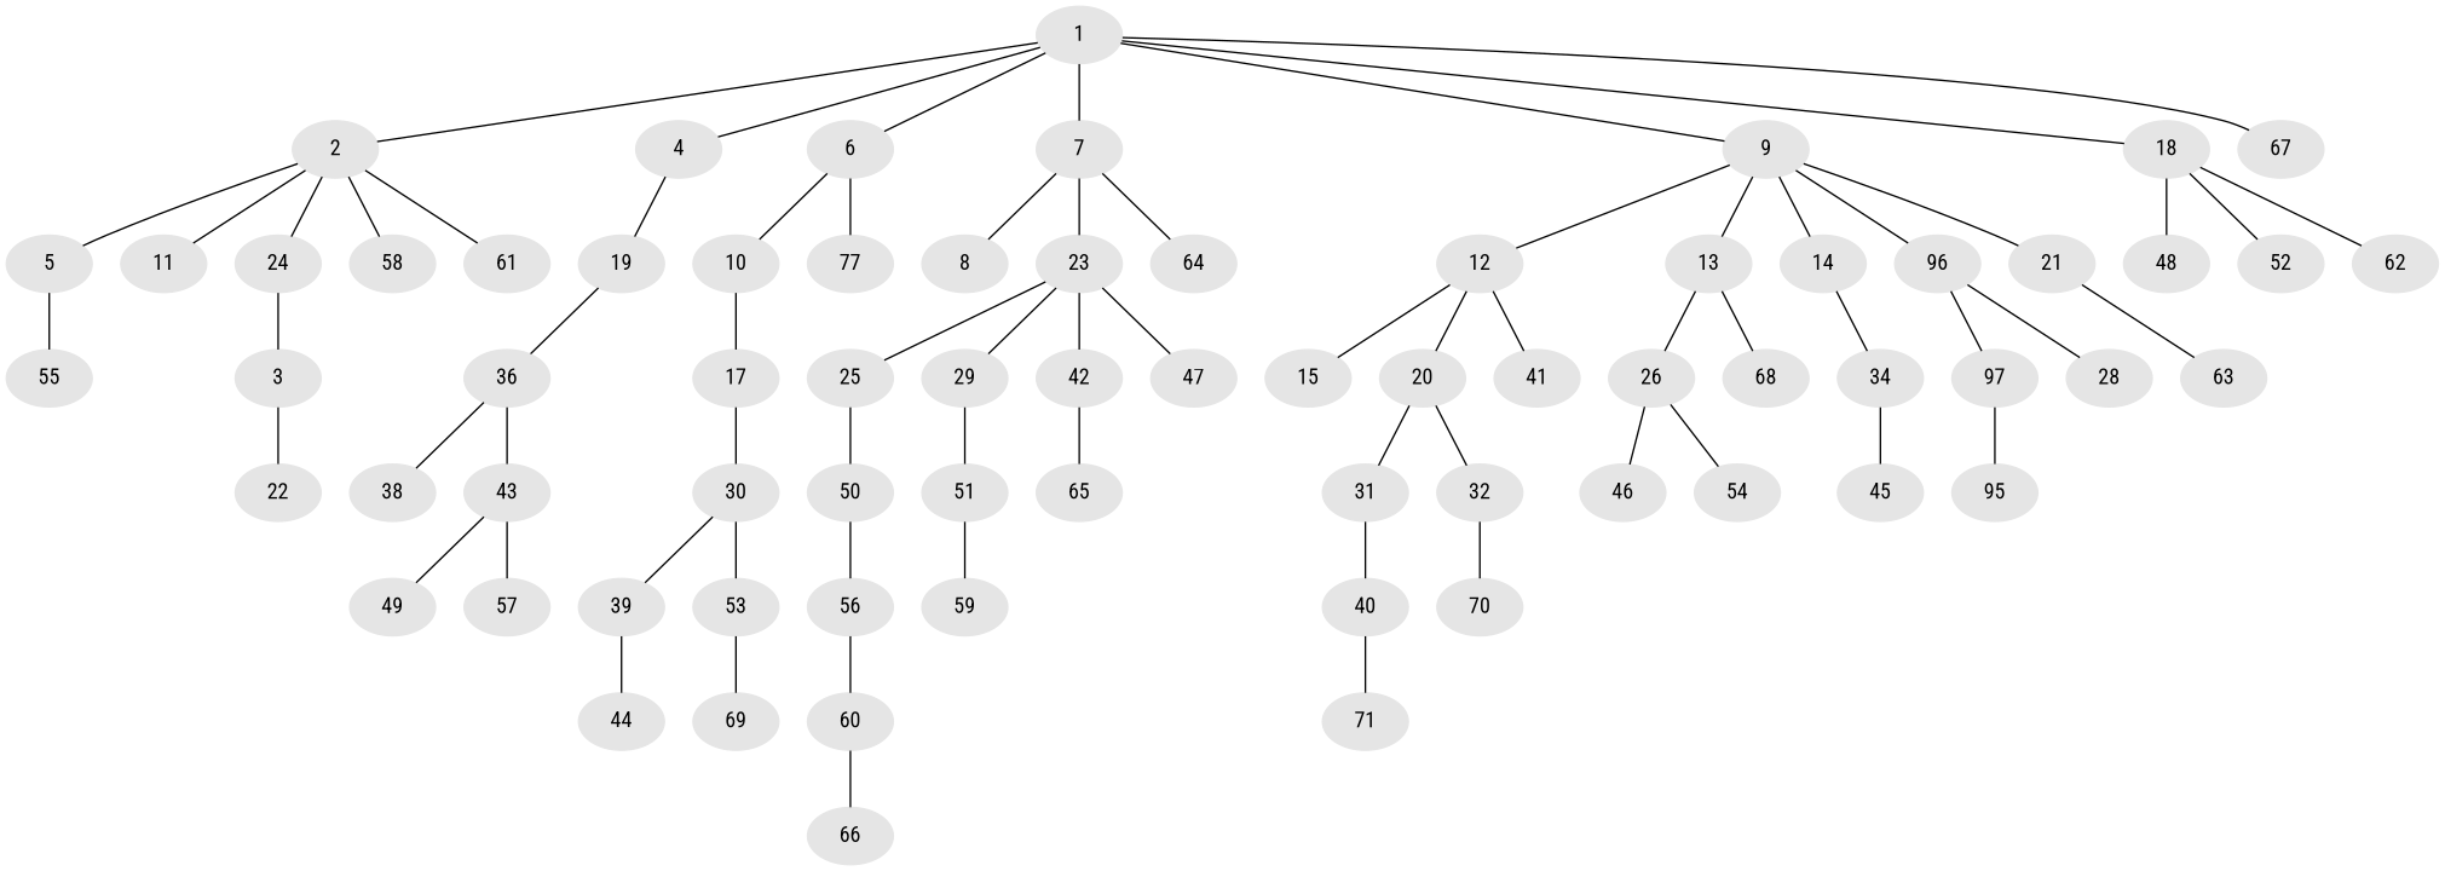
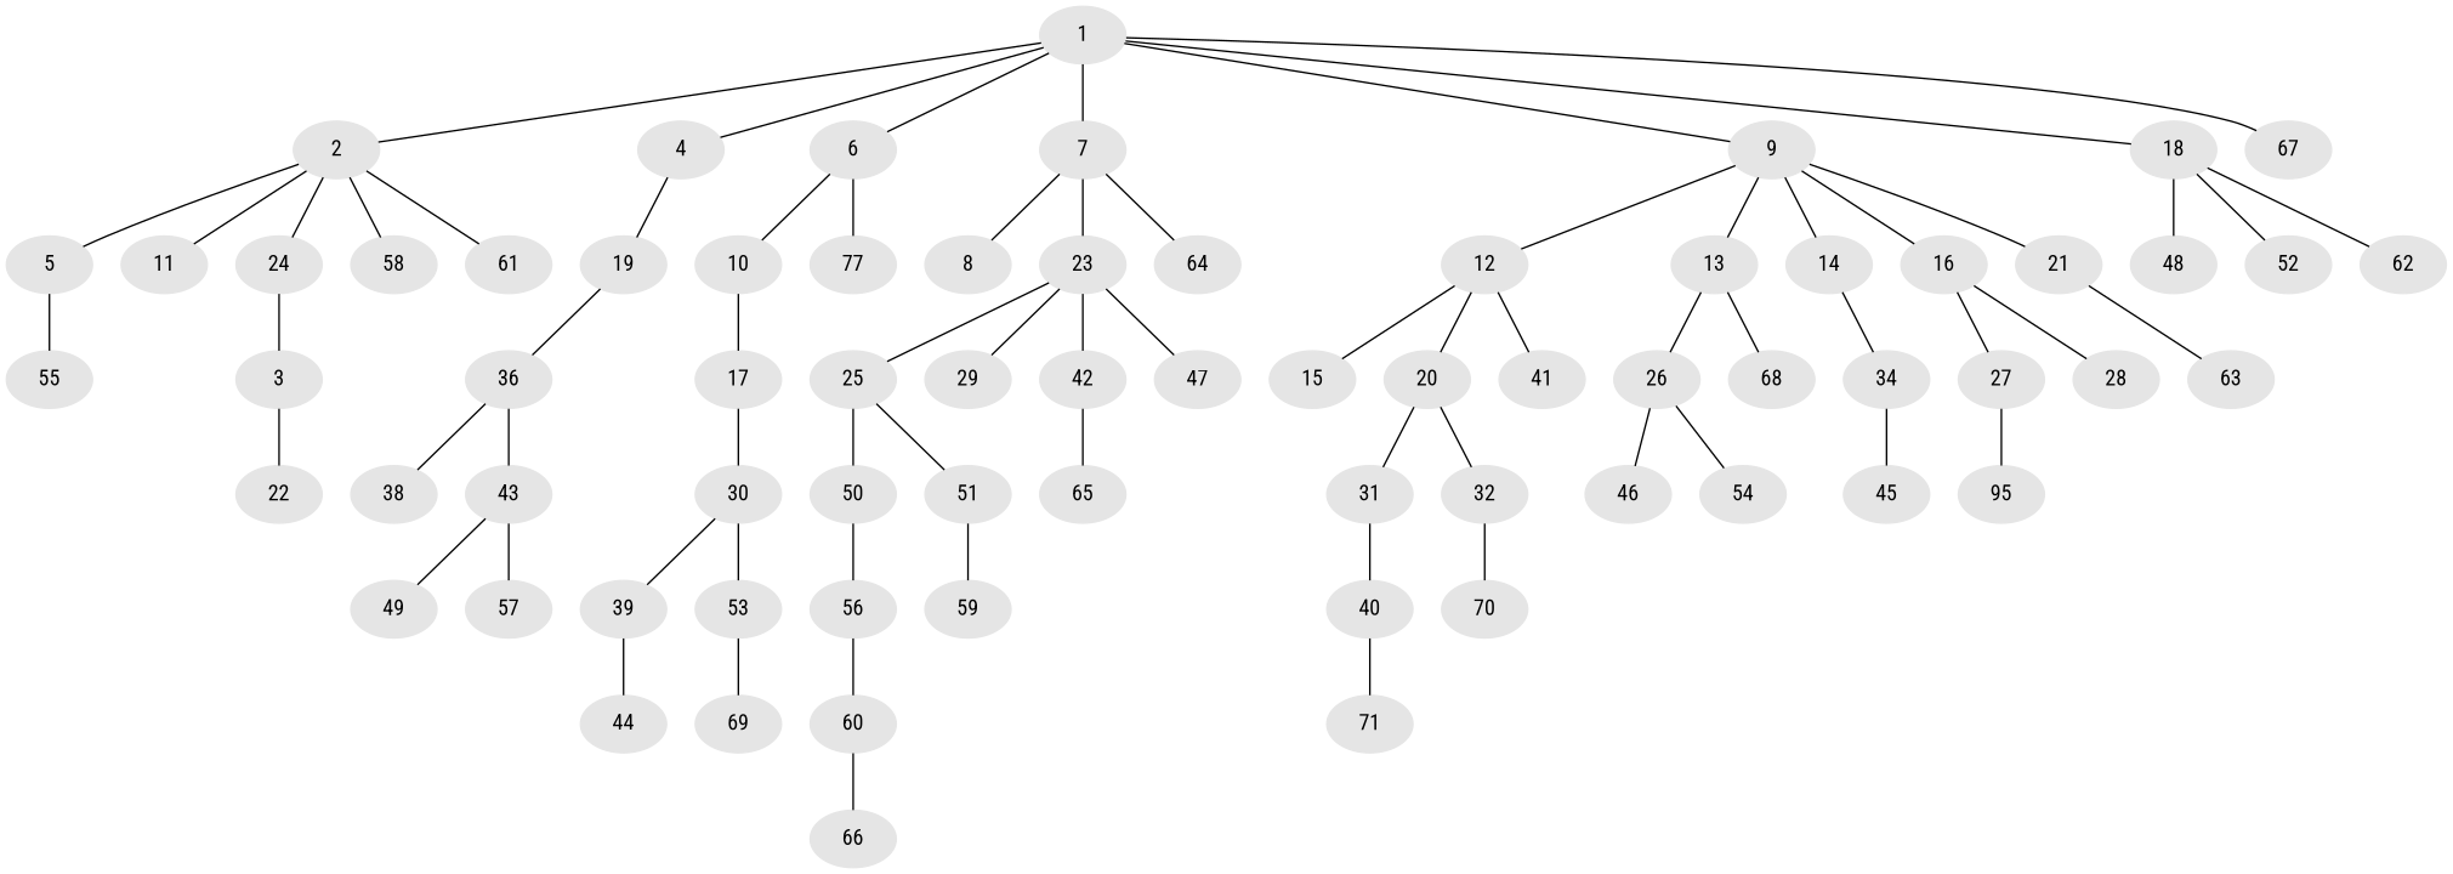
  graph {
    fontname="Roboto Condensed"
    node [color=gray90 fontname="Roboto Condensed" style=filled]
    edge [fontname="Roboto Condensed" weight=1.0]
    1
    2
    4
    6
    7
    9
    18
    67
    5
    11
    24
    58
    61
    19
    10
    n16 [label=77]
    8
    23
    64
    12
    13
    14
-   16 [label=96]
+   16
    21
    48
    52
    62
    3
    22
    55
    36
    17
    25
    29
    42
    47
    15
    20
    41
    26
    68
    34
-   27 [label=97]
+   27
    28
    63
    30
    31
    32
    46
    54
    45
    n52 [label=95]
    39
    53
    38
    43
    40
    70
    50
    51
    65
    56
    59
    44
    69
    71
    49
    57
    60
    66
    1 -- 2
    1 -- 4
    1 -- 6
    1 -- 7
    1 -- 9
    1 -- 18
    1 -- 67
    2 -- 5
    2 -- 11
    2 -- 24
    2 -- 58
    2 -- 61
    4 -- 19
    6 -- 10
    6 -- n16
    7 -- 8
    7 -- 23
    7 -- 64
    9 -- 12
    9 -- 13
    9 -- 14
    9 -- 16
    9 -- 21
    18 -- 48
    18 -- 52
    18 -- 62
    5 -- 55
    24 -- 3
    19 -- 36
    10 -- 17
    23 -- 25
    23 -- 29
    23 -- 42 [weight=3.0]
    23 -- 47
    12 -- 15
    12 -- 20
    12 -- 41
    13 -- 26
    13 -- 68
    14 -- 34
    16 -- 27
    16 -- 28
    21 -- 63
    3 -- 22
    36 -- 38
    36 -- 43 [weight=2.0]
    17 -- 30
    25 -- 50
-   29 -- 51
+   25 -- 51
    42 -- 65
    20 -- 31
    20 -- 32
    26 -- 46
    26 -- 54
    34 -- 45
    27 -- n52
    30 -- 39
    30 -- 53
    31 -- 40
    32 -- 70
    39 -- 44 [weight=2.0]
    53 -- 69
    43 -- 49
    43 -- 57
    40 -- 71
    50 -- 56
    51 -- 59
    56 -- 60
    60 -- 66
  }
